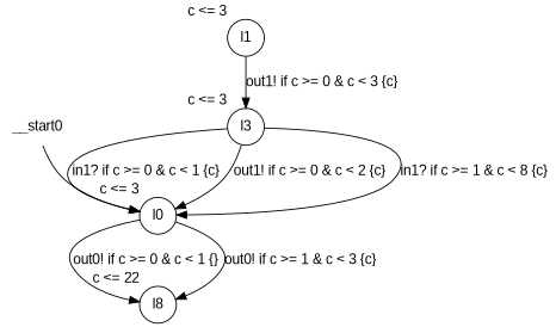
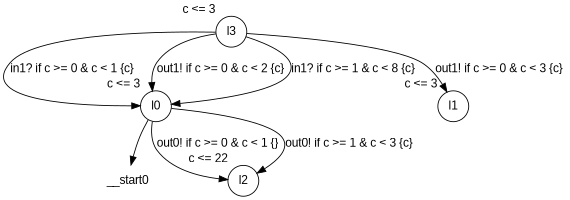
  digraph {
    fontname="Liberation Sans"
    node [fontname="Liberation Sans" shape=circle margin=0 xlabel="c <= 3"]
    edge [fontname="Liberation Sans"]
    __start0 [shape=none margin="" xlabel=""]
    n2 [label=l0]
-   n3 [label=l8 xlabel="c <= 22"]
+   n3 [label=l2 xlabel="c <= 22"]
    n4 [label=l1]
    n5 [label=l3]
-   __start0 -> n2
+   n2 -> __start0
    n2 -> n3 [label="out0! if c >= 0 & c < 1 {} "]
    n2 -> n3 [label="out0! if c >= 1 & c < 3 {c} "]
-   n4 -> n5 [label="out1! if c >= 0 & c < 3 {c} "]
+   n5 -> n4 [label="out1! if c >= 0 & c < 3 {c} "]
    n5 -> n2 [label="in1? if c >= 0 & c < 1 {c} "]
    n5 -> n2 [label="out1! if c >= 0 & c < 2 {c} "]
    n5 -> n2 [label="in1? if c >= 1 & c < 8 {c} "]
  }
